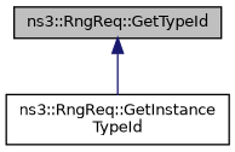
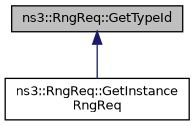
  digraph {
    rankdir=TB
    node [color=black fontname=Helvetica fontsize=10 shape=record style=filled]
    n1 [fillcolor=grey75 fontcolor=black height=0.2 label="ns3::RngReq::GetTypeId" width=0.4]
-   n2 [fillcolor=white height=0.2 label="ns3::RngReq::GetInstance\lTypeId" width=0.4]
+   n2 [fillcolor=white height=0.2 label="ns3::RngReq::GetInstance\lRngReq" width=0.4]
    n1 -> n2 [color=midnightblue dir=back fontname=Helvetica fontsize=10 labelfontname=Helvetica labelfontsize=10 style=solid]
  }
